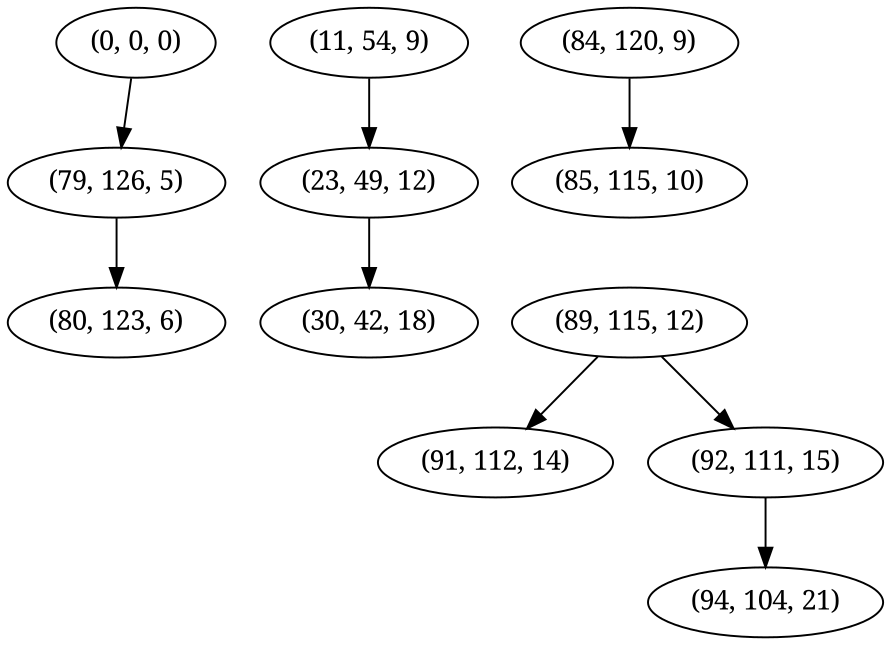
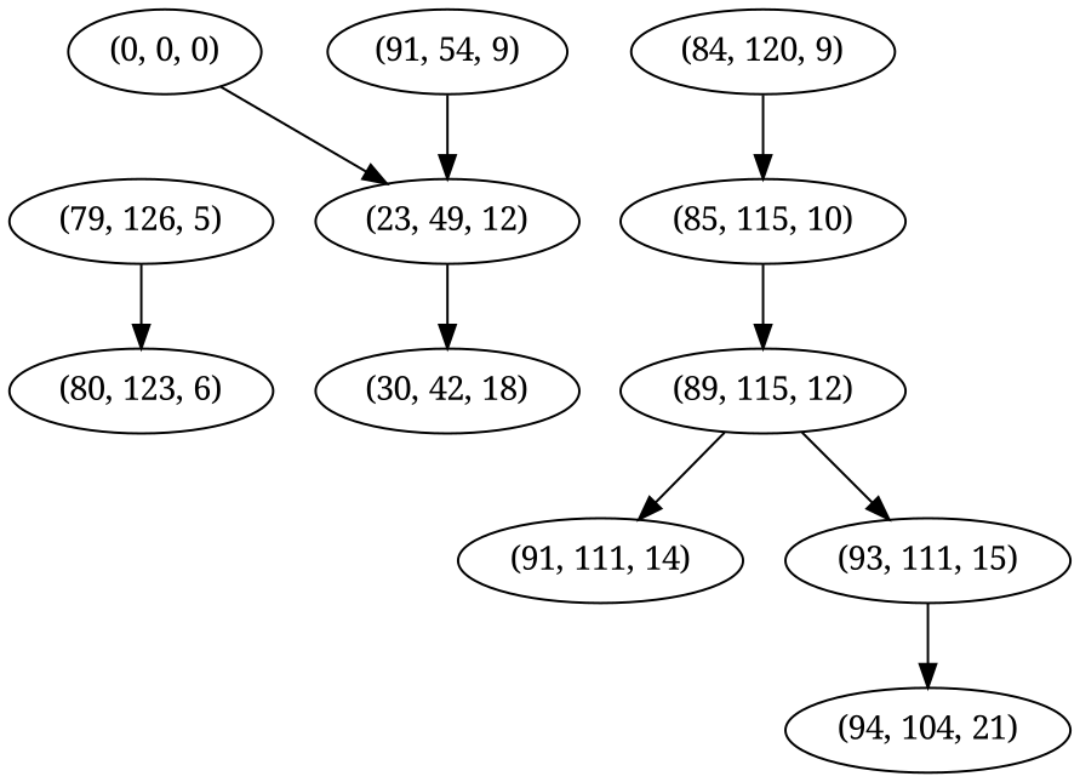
  digraph {
    fontname="Noto Serif"
    node [fontname="Noto Serif"]
    edge [fontname="Noto Serif"]
    "(0, 0, 0)"
    "(79, 126, 5)"
    "(80, 123, 6)"
-   "(11, 54, 9)"
+   "(11, 54, 9)" [label="(91, 54, 9)"]
    "(23, 49, 12)"
    "(30, 42, 18)"
    n7 [label="(85, 115, 10)"]
    "(84, 120, 9)"
    "(89, 115, 12)"
-   "(91, 112, 14)"
-   "(93, 111, 15)" [label="(92, 111, 15)"]
+   "(91, 112, 14)" [label="(91, 111, 14)"]
+   "(93, 111, 15)"
    n12 [label="(94, 104, 21)"]
-   "(0, 0, 0)" -> "(79, 126, 5)"
+   "(0, 0, 0)" -> "(23, 49, 12)"
    "(79, 126, 5)" -> "(80, 123, 6)"
    "(11, 54, 9)" -> "(23, 49, 12)"
    "(23, 49, 12)" -> "(30, 42, 18)"
+   n7 -> "(89, 115, 12)"
    "(84, 120, 9)" -> n7
    "(89, 115, 12)" -> "(91, 112, 14)"
    "(89, 115, 12)" -> "(93, 111, 15)"
    "(93, 111, 15)" -> n12
  }
